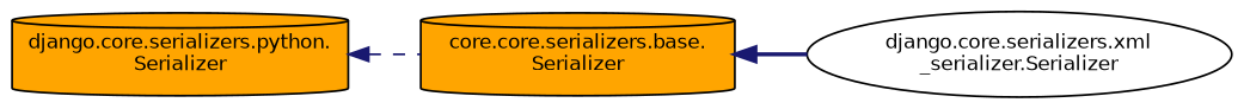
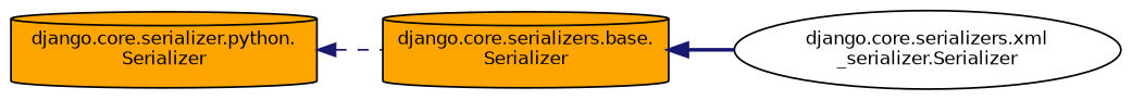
  digraph {
    rankdir=LR
    node [color=black fillcolor=orange fontname=Helvetica fontsize=10 shape=cylinder style=filled]
    edge [color=midnightblue dir=back fontname=Helvetica fontsize=10 labelfontname=Helvetica labelfontsize=10]
-   n1 [fontcolor=black height=0.2 label="core.core.serializers.base.\lSerializer" width=0.4]
+   n1 [fontcolor=black height=0.2 label="django.core.serializers.base.\lSerializer" width=0.4]
    n2 [fillcolor=white height=0.2 label="django.core.serializers.xml\l_serializer.Serializer" shape=ellipse width=0.4]
-   n3 [height=0.2 label="django.core.serializers.python.\lSerializer" width=0.4]
+   n3 [height=0.2 label="django.core.serializer.python.\lSerializer" width=0.4]
    n1 -> n2 [style=bold]
    n3 -> n1 [style=dashed]
  }
